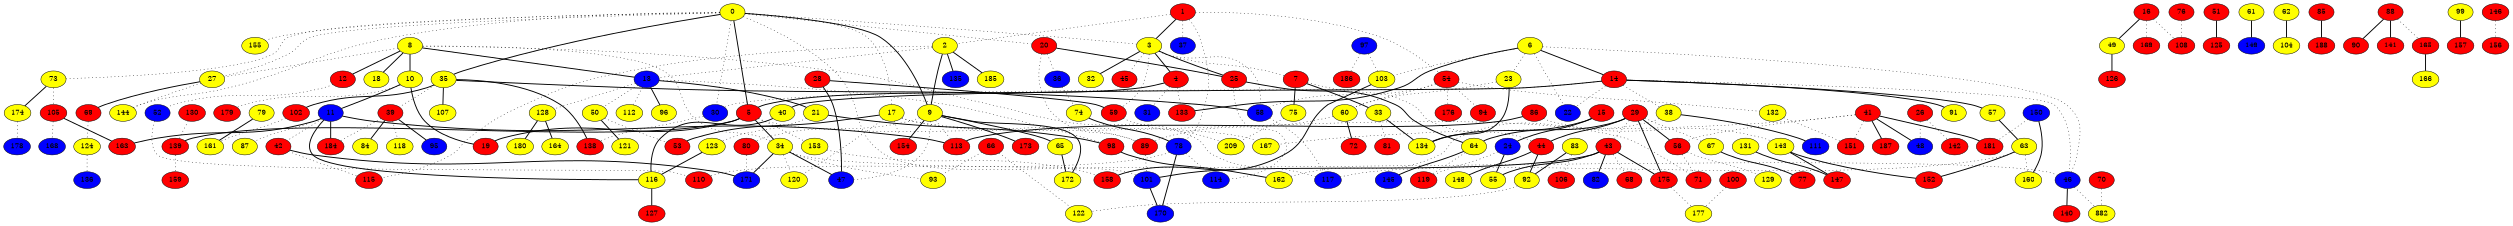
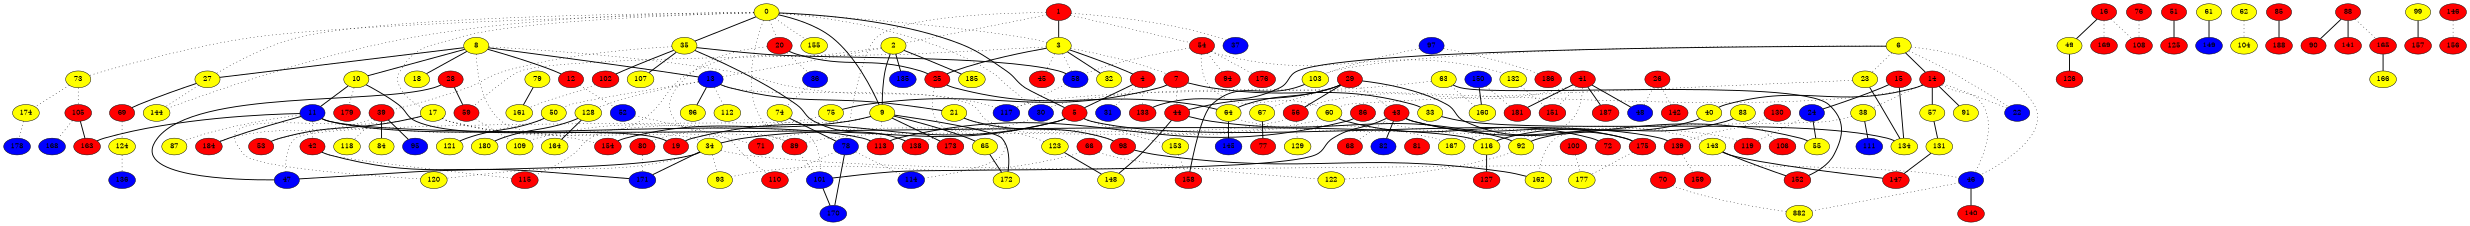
  graph {
    node [fillcolor=red style=filled]
    edge [style=dotted]
    0 [fillcolor=yellow]
    3 [fillcolor=yellow]
    5
    9 [fillcolor=yellow]
    17 [fillcolor=yellow]
    20
    27 [fillcolor=yellow]
    30 [fillcolor=blue]
    35 [fillcolor=yellow]
    73 [fillcolor=yellow]
    101 [fillcolor=blue]
    144 [fillcolor=yellow]
    155 [fillcolor=yellow]
    4
    7
    25
    32 [fillcolor=yellow]
    45
    58 [fillcolor=blue]
    59
    19
    34 [fillcolor=yellow]
    139
    153 [fillcolor=yellow]
    167 [fillcolor=yellow]
    47 [fillcolor=blue]
    65 [fillcolor=yellow]
    80
    113
    154
    172 [fillcolor=yellow]
    173
    53
    71
    89
    120 [fillcolor=yellow]
    36 [fillcolor=blue]
    69
    138
    39
    102
    107 [fillcolor=yellow]
    105
    174 [fillcolor=yellow]
    170 [fillcolor=blue]
    1
    2 [fillcolor=yellow]
    37 [fillcolor=blue]
    54
    78 [fillcolor=blue]
    13 [fillcolor=blue]
    115
    135 [fillcolor=blue]
    185 [fillcolor=yellow]
    60 [fillcolor=yellow]
    94
    132 [fillcolor=yellow]
    176
    114 [fillcolor=blue]
    110
    21 [fillcolor=yellow]
    50 [fillcolor=yellow]
    96 [fillcolor=yellow]
    98
    112 [fillcolor=yellow]
    128 [fillcolor=yellow]
    31 [fillcolor=blue]
    133
    33 [fillcolor=yellow]
    44
    75 [fillcolor=yellow]
    64 [fillcolor=yellow]
    117 [fillcolor=blue]
-   109 [fillcolor=yellow label=209]
+   109 [fillcolor=yellow]
    46 [fillcolor=blue]
    93 [fillcolor=yellow]
    171 [fillcolor=blue]
    159
    158
    6 [fillcolor=yellow]
    14
    22 [fillcolor=blue]
    23 [fillcolor=yellow]
    103 [fillcolor=yellow]
    38 [fillcolor=yellow]
    40 [fillcolor=yellow]
    57 [fillcolor=yellow]
    91 [fillcolor=yellow]
    134 [fillcolor=yellow]
    140
    n91 [fillcolor=yellow label=882]
    81
    92 [fillcolor=yellow]
    148 [fillcolor=yellow]
    8 [fillcolor=yellow]
    10 [fillcolor=yellow]
    12
    18 [fillcolor=yellow]
    11 [fillcolor=blue]
    179
    52 [fillcolor=blue]
    42
    87 [fillcolor=yellow]
    116 [fillcolor=yellow]
    163
    184
    127
    123 [fillcolor=yellow]
    121 [fillcolor=yellow]
    162 [fillcolor=yellow]
    164 [fillcolor=yellow]
    180 [fillcolor=yellow]
    111 [fillcolor=blue]
    63 [fillcolor=yellow]
    24 [fillcolor=blue]
    15
    55 [fillcolor=yellow]
    119
    49 [fillcolor=yellow]
    16
    108
    169
    126
    74 [fillcolor=yellow]
    72
    145 [fillcolor=blue]
    48 [fillcolor=blue]
    26
    142
    124 [fillcolor=yellow]
    28
    29
    43
    56
    67 [fillcolor=yellow]
    175
    68
    82 [fillcolor=blue]
    129 [fillcolor=yellow]
    77
    177 [fillcolor=yellow]
    84 [fillcolor=yellow]
    95 [fillcolor=blue]
    118 [fillcolor=yellow]
    161 [fillcolor=yellow]
    41
    151
    181
    187
    122 [fillcolor=yellow]
    51
    125
    152
    160 [fillcolor=yellow]
    61 [fillcolor=yellow]
    149 [fillcolor=blue]
    62 [fillcolor=yellow]
    104 [fillcolor=yellow]
    66
    136 [fillcolor=blue]
    70
    168 [fillcolor=blue]
    178 [fillcolor=blue]
    76
    79 [fillcolor=yellow]
    83 [fillcolor=yellow]
    106
    85
    188
    86
    143 [fillcolor=yellow]
    147
    88
    90
    141
    165
    166 [fillcolor=yellow]
    97 [fillcolor=blue]
    186
    99 [fillcolor=yellow]
    157
    100
    130
    131 [fillcolor=yellow]
    146
    156
    150 [fillcolor=blue]
    0 -- 3
    0 -- 5 [style=bold]
    0 -- 9 [style=bold]
    0 -- 17
    0 -- 20
    0 -- 27
    0 -- 30
    0 -- 35 [style=bold]
    0 -- 73
    0 -- 101
    0 -- 144
    0 -- 155
    3 -- 4 [style=bold]
    3 -- 7
    3 -- 25 [style=bold]
    3 -- 32 [style=bold]
    3 -- 45
    3 -- 58
    3 -- 59
    5 -- 19 [style=bold]
    5 -- 34 [style=bold]
    5 -- 139 [style=bold]
    5 -- 153
    5 -- 167
    9 -- 47
    9 -- 65 [style=bold]
    9 -- 80
    9 -- 113
    9 -- 154 [style=bold]
    9 -- 172 [style=bold]
    9 -- 173 [style=bold]
    17 -- 154
    17 -- 53 [style=bold]
    17 -- 71
    17 -- 89
    17 -- 120
    20 -- 25 [style=bold]
    20 -- 89
    20 -- 36
    27 -- 144
    27 -- 69 [style=bold]
    30 -- 138
    35 -- 58 [style=bold]
    35 -- 138 [style=bold]
    35 -- 39
    35 -- 102 [style=bold]
    35 -- 107 [style=bold]
    73 -- 105
-   73 -- 174 [style=bold]
+   73 -- 174
    101 -- 170 [style=bold]
    4 -- 5 [style=bold]
    4 -- 31
    4 -- 133
    7 -- 33 [style=bold]
    7 -- 44
    7 -- 75 [style=bold]
    25 -- 114
    25 -- 64 [style=bold]
    58 -- 117
    59 -- 109
    34 -- 47 [style=bold]
    34 -- 120
    34 -- 46
    34 -- 93
    34 -- 171 [style=bold]
    139 -- 159
    153 -- 158
    65 -- 172 [style=bold]
    80 -- 171
    89 -- 101
    36 -- 74
    69 -- 124
    39 -- 184
    39 -- 84 [style=bold]
    39 -- 95 [style=bold]
    39 -- 118
    102 -- 161
    105 -- 163 [style=bold]
    105 -- 168
    174 -- 178
    1 -- 3 [style=bold]
    1 -- 2
    1 -- 37
    1 -- 54
    1 -- 78
    2 -- 9 [style=bold]
    2 -- 13
    2 -- 115
    2 -- 135 [style=bold]
    2 -- 185 [style=bold]
    54 -- 58
    54 -- 60
    54 -- 94
    54 -- 132
    54 -- 176
    78 -- 170 [style=bold]
    78 -- 114
    78 -- 110
    13 -- 21 [style=bold]
    13 -- 50
    13 -- 96 [style=bold]
    13 -- 98
    13 -- 112
    13 -- 128
    60 -- 89
    60 -- 72 [style=bold]
    132 -- 151
    21 -- 98 [style=bold]
    21 -- 123
    50 -- 53
    50 -- 121 [style=bold]
    98 -- 162 [style=bold]
    128 -- 164 [style=bold]
    128 -- 180 [style=bold]
    33 -- 134 [style=bold]
    33 -- 81
    44 -- 92 [style=bold]
    44 -- 148 [style=bold]
    75 -- 109
    64 -- 119
    64 -- 145 [style=bold]
    46 -- 140 [style=bold]
    46 -- n91
    6 -- 133 [style=bold]
    6 -- 46
    6 -- 14 [style=bold]
    6 -- 22
    6 -- 23
    6 -- 103
    14 -- 30
    14 -- 46
    14 -- 22
    14 -- 38
    14 -- 40 [style=bold]
    14 -- 57 [style=bold]
    14 -- 91 [style=bold]
    23 -- 60
    23 -- 134 [style=bold]
    103 -- 158 [style=bold]
    38 -- 162
    38 -- 111 [style=bold]
    40 -- 116 [style=bold]
-   57 -- 63 [style=bold]
+   57 -- 131 [style=bold]
    92 -- 122
-   8 -- 27
+   8 -- 27 [style=bold]
    8 -- 34
    8 -- 13 [style=bold]
    8 -- 117
    8 -- 10 [style=bold]
    8 -- 12 [style=bold]
    8 -- 18 [style=bold]
    10 -- 19 [style=bold]
    10 -- 11 [style=bold]
    10 -- 179
    12 -- 52
    11 -- 113 [style=bold]
    11 -- 42
    11 -- 87
    11 -- 116 [style=bold]
    11 -- 163 [style=bold]
    11 -- 184 [style=bold]
    52 -- 110
    42 -- 115
    42 -- 171 [style=bold]
    116 -- 127 [style=bold]
-   123 -- 116 [style=bold]
+   123 -- 148 [style=bold]
    63 -- 117
    63 -- 152 [style=bold]
    63 -- 160
    24 -- 55 [style=bold]
    24 -- 119
    15 -- 134 [style=bold]
    15 -- 24 [style=bold]
    49 -- 126 [style=bold]
    16 -- 49 [style=bold]
    16 -- 108
    16 -- 169
    74 -- 78 [style=bold]
    26 -- 48
    26 -- 142
    124 -- 136
    28 -- 59 [style=bold]
    28 -- 47 [style=bold]
    29 -- 44 [style=bold]
    29 -- 64 [style=bold]
    29 -- 43
    29 -- 56 [style=bold]
    29 -- 67
    29 -- 175 [style=bold]
    43 -- 101 [style=bold]
    43 -- 55 [style=bold]
    43 -- 175 [style=bold]
    43 -- 68
    43 -- 82 [style=bold]
    56 -- 71
    56 -- 129
    67 -- 77 [style=bold]
    175 -- 177
    41 -- 167
    41 -- 48 [style=bold]
    41 -- 56
    41 -- 151
    41 -- 181 [style=bold]
    41 -- 187 [style=bold]
    51 -- 125 [style=bold]
    61 -- 149 [style=bold]
-   62 -- 104 [style=bold]
+   62 -- 104
    66 -- 93
    66 -- 122
    70 -- n91
    76 -- 108
    79 -- 161 [style=bold]
    83 -- 92 [style=bold]
    83 -- 106
    85 -- 188 [style=bold]
    86 -- 113 [style=bold]
    86 -- 143
    143 -- 152 [style=bold]
    143 -- 147 [style=bold]
    88 -- 90 [style=bold]
    88 -- 141 [style=bold]
    88 -- 165
    165 -- 166 [style=bold]
    97 -- 103
    97 -- 186
    99 -- 157 [style=bold]
    100 -- 177
    130 -- 139
    131 -- 147 [style=bold]
    146 -- 156
    150 -- 181
    150 -- 160 [style=bold]
  }
